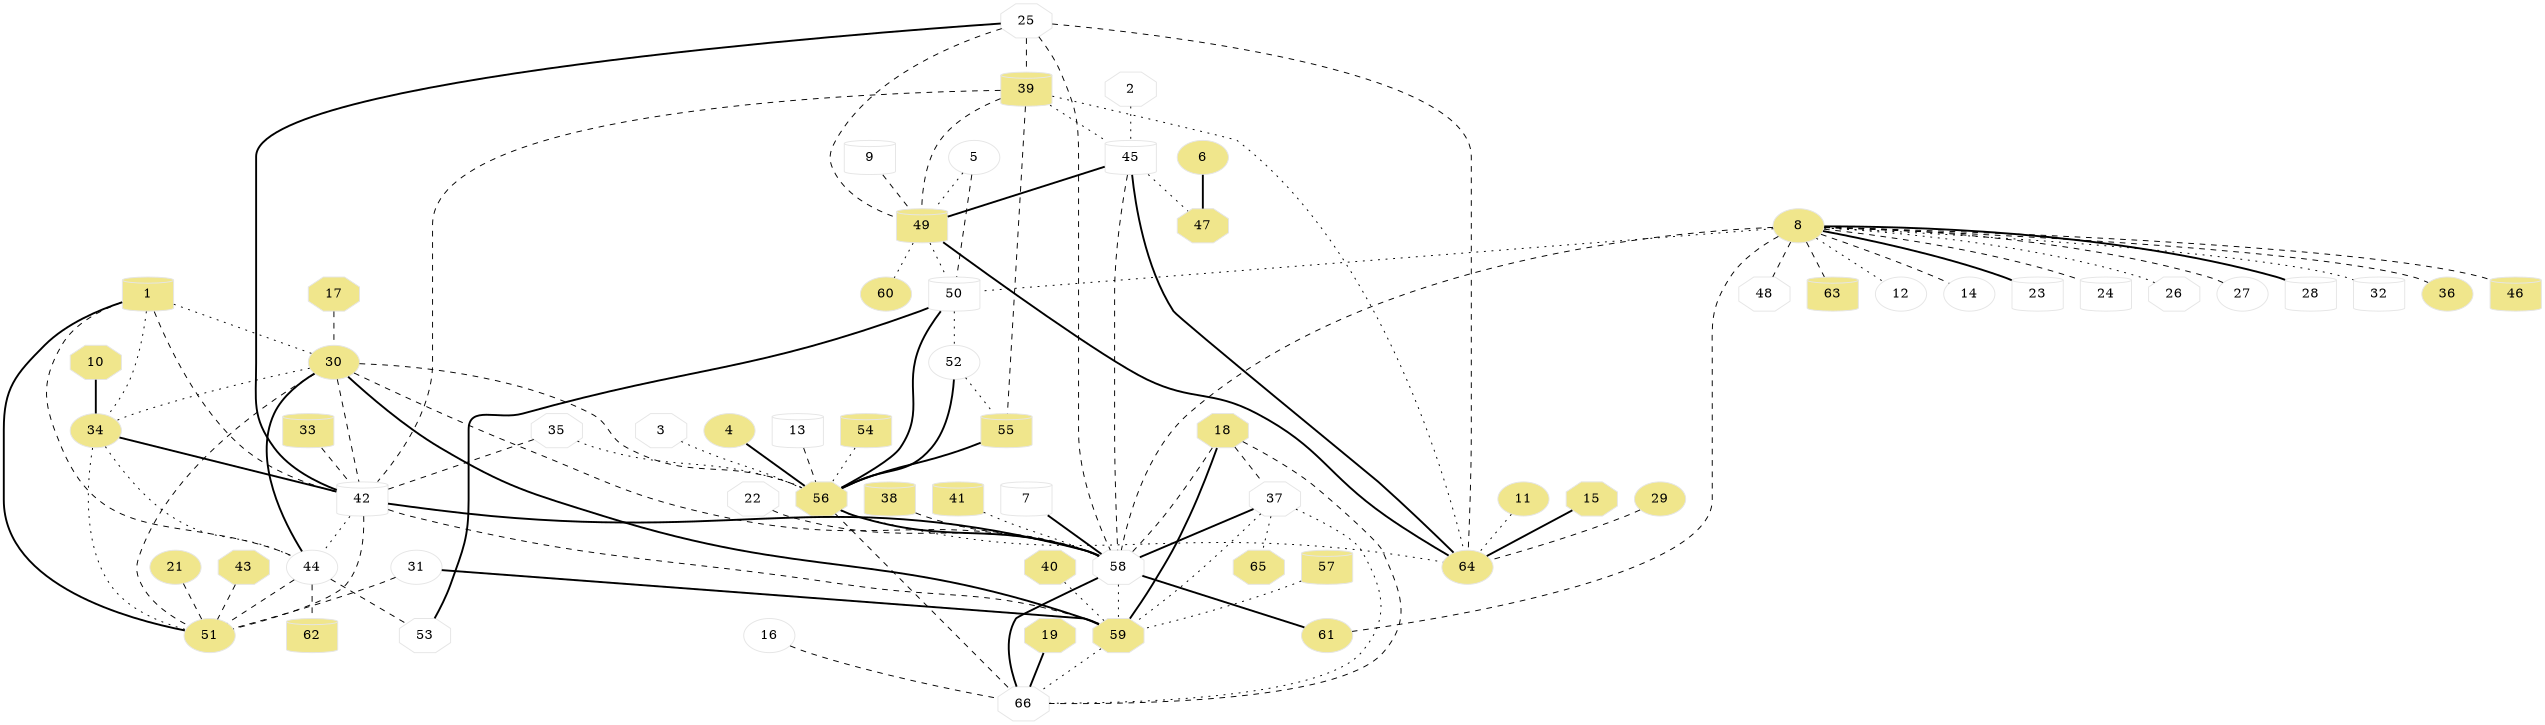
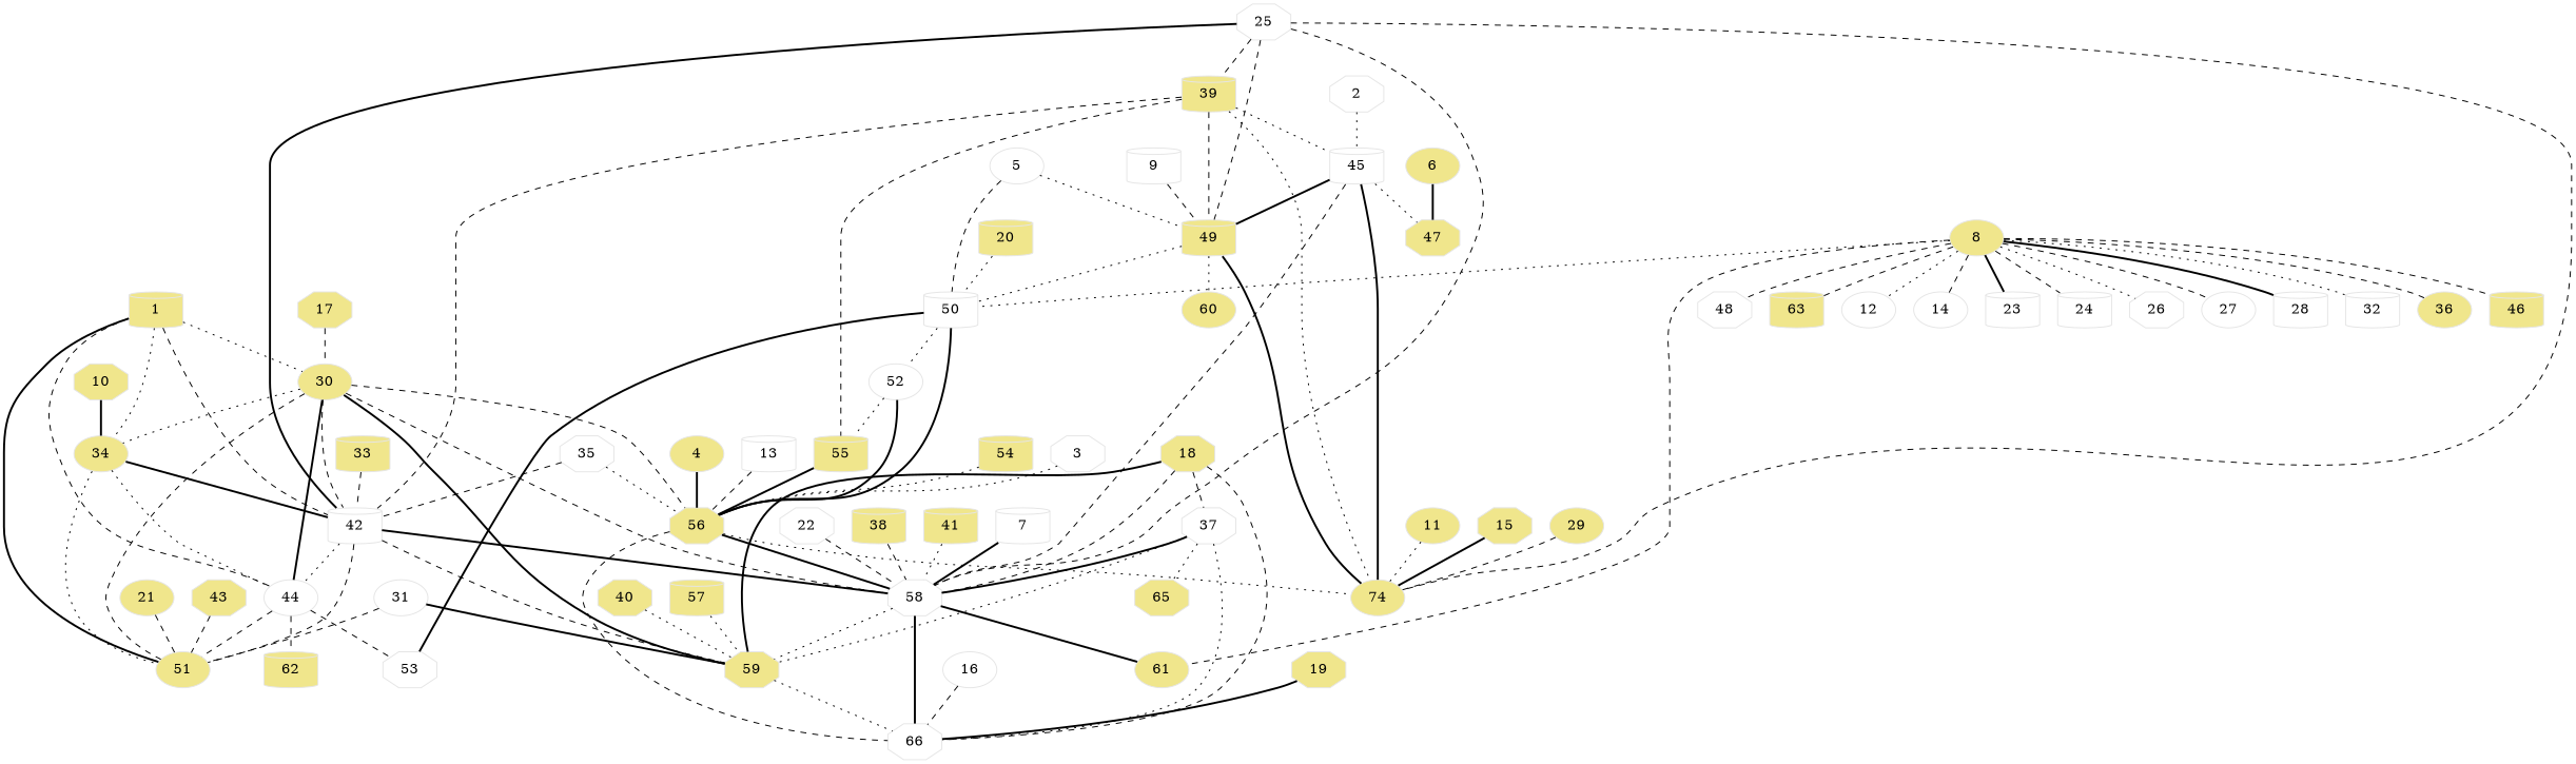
  graph {
    node [color=gray90 fillcolor=khaki shape=cylinder style=filled]
    edge [style=dashed weight=1.0]
    30 [shape=ellipse]
    1
    34 [shape=ellipse]
    42 [fillcolor=white]
    44 [fillcolor=white shape=ellipse]
    51 [shape=ellipse]
    56 [shape=octagon]
    58 [fillcolor=white shape=octagon]
    59 [shape=octagon]
    53 [fillcolor=white shape=octagon]
    62
    2 [fillcolor=white shape=octagon]
    45 [fillcolor=white]
    49
    47 [shape=octagon]
-   64 [shape=ellipse]
+   64 [shape=ellipse label=74]
    3 [fillcolor=white shape=octagon]
    66 [fillcolor=white shape=octagon]
    4 [shape=ellipse]
    5 [fillcolor=white shape=ellipse]
    50 [fillcolor=white]
    60 [shape=ellipse]
    52 [fillcolor=white shape=ellipse]
    6 [shape=ellipse]
    7 [fillcolor=white]
    61 [shape=ellipse]
    8 [shape=ellipse]
    12 [fillcolor=white shape=ellipse]
    14 [fillcolor=white shape=ellipse]
    23 [fillcolor=white]
    24 [fillcolor=white]
    26 [fillcolor=white shape=octagon]
    27 [fillcolor=white shape=ellipse]
    28 [fillcolor=white]
    32 [fillcolor=white]
    36 [shape=ellipse]
    46
    48 [fillcolor=white shape=octagon]
    63
    9 [fillcolor=white]
    10 [shape=octagon]
    11 [shape=ellipse]
    13 [fillcolor=white]
    15 [shape=octagon]
    16 [fillcolor=white shape=ellipse]
    17 [shape=octagon]
    18 [shape=octagon]
    37 [fillcolor=white shape=octagon]
    65 [shape=octagon]
    19 [shape=octagon]
+   20
    21 [shape=ellipse]
    22 [fillcolor=white shape=octagon]
    25 [fillcolor=white shape=octagon]
    39
    55
    29 [shape=ellipse]
    31 [fillcolor=white shape=ellipse]
    33
    35 [fillcolor=white shape=octagon]
    38
    40 [shape=octagon]
    41
    43 [shape=octagon]
    54
    57
    30 -- 34 [style=dotted]
    30 -- 42
    30 -- 44 [style=bold]
    30 -- 51
    30 -- 56
    30 -- 58
    30 -- 59 [style=bold]
    1 -- 30 [style=dotted]
    1 -- 34 [style=dotted]
    1 -- 42
    1 -- 44
    1 -- 51 [style=bold]
    34 -- 42 [style=bold]
    34 -- 44 [style=dotted]
    34 -- 51 [style=dotted]
    42 -- 44 [style=dotted]
    42 -- 51
    42 -- 58 [style=bold]
    42 -- 59 [weight=2.0]
    44 -- 51
    44 -- 53
    44 -- 62
    56 -- 58 [style=bold]
    56 -- 64 [style=dotted]
    56 -- 66 [weight=2.0]
    58 -- 59 [style=dotted weight=2.0]
    58 -- 66 [style=bold weight=2.0]
    58 -- 61 [style=bold weight=2.0]
    59 -- 66 [style=dotted weight=2.0]
    2 -- 45 [style=dotted]
    45 -- 58
    45 -- 49 [style=bold weight=2.0]
    45 -- 47 [style=dotted]
    45 -- 64 [style=bold weight=2.0]
    49 -- 64 [style=bold]
    49 -- 50 [style=dotted]
    49 -- 60 [style=dotted]
    3 -- 56 [style=dotted]
    4 -- 56 [style=bold]
    5 -- 49 [style=dotted]
    5 -- 50
    50 -- 56 [style=bold weight=2.0]
    50 -- 53 [style=bold]
    50 -- 52 [style=dotted weight=2.0]
    52 -- 56 [style=bold weight=4.0]
    52 -- 55 [style=dotted weight=2.0]
    6 -- 47 [style=bold]
    7 -- 58 [style=bold]
-   8 -- 58 [weight=6.0]
    8 -- 50 [style=dotted]
    8 -- 61 [weight=3.0]
    8 -- 12 [style=dotted]
    8 -- 14
    8 -- 23 [style=bold]
    8 -- 24
    8 -- 26 [style=dotted]
    8 -- 27
    8 -- 28 [style=bold]
    8 -- 32 [style=dotted]
    8 -- 36
    8 -- 46
    8 -- 48
    8 -- 63
    9 -- 49
    10 -- 34 [style=bold]
    11 -- 64 [style=dotted]
    13 -- 56
    15 -- 64 [style=bold]
    16 -- 66
    17 -- 30
    18 -- 58
    18 -- 59 [style=bold weight=2.0]
    18 -- 66
    18 -- 37
    37 -- 58 [style=bold]
    37 -- 59 [style=dotted weight=2.0]
    37 -- 66 [style=dotted]
    37 -- 65 [style=dotted]
    19 -- 66 [style=bold]
+   20 -- 50 [style=dotted]
    21 -- 51
    22 -- 58
    25 -- 42 [style=bold]
    25 -- 58
    25 -- 49
    25 -- 64
    25 -- 39
    39 -- 42
    39 -- 45 [style=dotted weight=2.0]
    39 -- 49
    39 -- 64 [style=dotted]
    39 -- 55
    55 -- 56 [style=bold weight=2.0]
    29 -- 64
    31 -- 51
    31 -- 59 [style=bold]
    33 -- 42
    35 -- 42
    35 -- 56 [style=dotted]
    38 -- 58
    40 -- 59 [style=dotted]
    41 -- 58 [style=dotted]
    43 -- 51
    54 -- 56 [style=dotted]
    57 -- 59 [style=dotted]
  }
